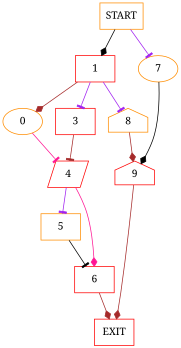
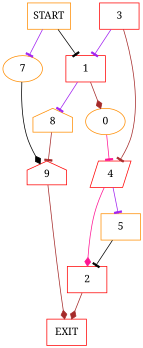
  digraph {
    fontname="Noto Serif"
    node [color=red fontname="Noto Serif" shape=box]
    edge [arrowhead=tee color=brown fontname="Noto Serif"]
    n1 [color=darkorange label=START]
    1
    7 [color=darkorange shape=ellipse]
    n4 [color=darkorange label=0 shape=ellipse]
    3
    8 [color=darkorange shape=house]
    9 [shape=house]
    n8 [label=EXIT]
    4 [shape=parallelogram]
    5 [color=darkorange]
-   6
-   n1 -> 1 [arrowhead=diamond color=black]
+   6 [label=2]
+   n1 -> 1 [color=black]
    n1 -> 7 [color=purple]
    1 -> n4 [arrowhead=diamond]
-   1 -> 3 [color=purple]
+   3 -> 1 [color=purple]
    1 -> 8 [color=purple]
    7 -> 9 [arrowhead=diamond color=black]
    n4 -> 4 [color=deeppink]
    3 -> 4
-   8 -> 9 [arrowhead=diamond]
+   8 -> 9
    9 -> n8 [arrowhead=diamond]
    4 -> 5 [color=purple]
    4 -> 6 [arrowhead=diamond color=deeppink]
    5 -> 6 [color=black]
    6 -> n8 [arrowhead=diamond]
  }
